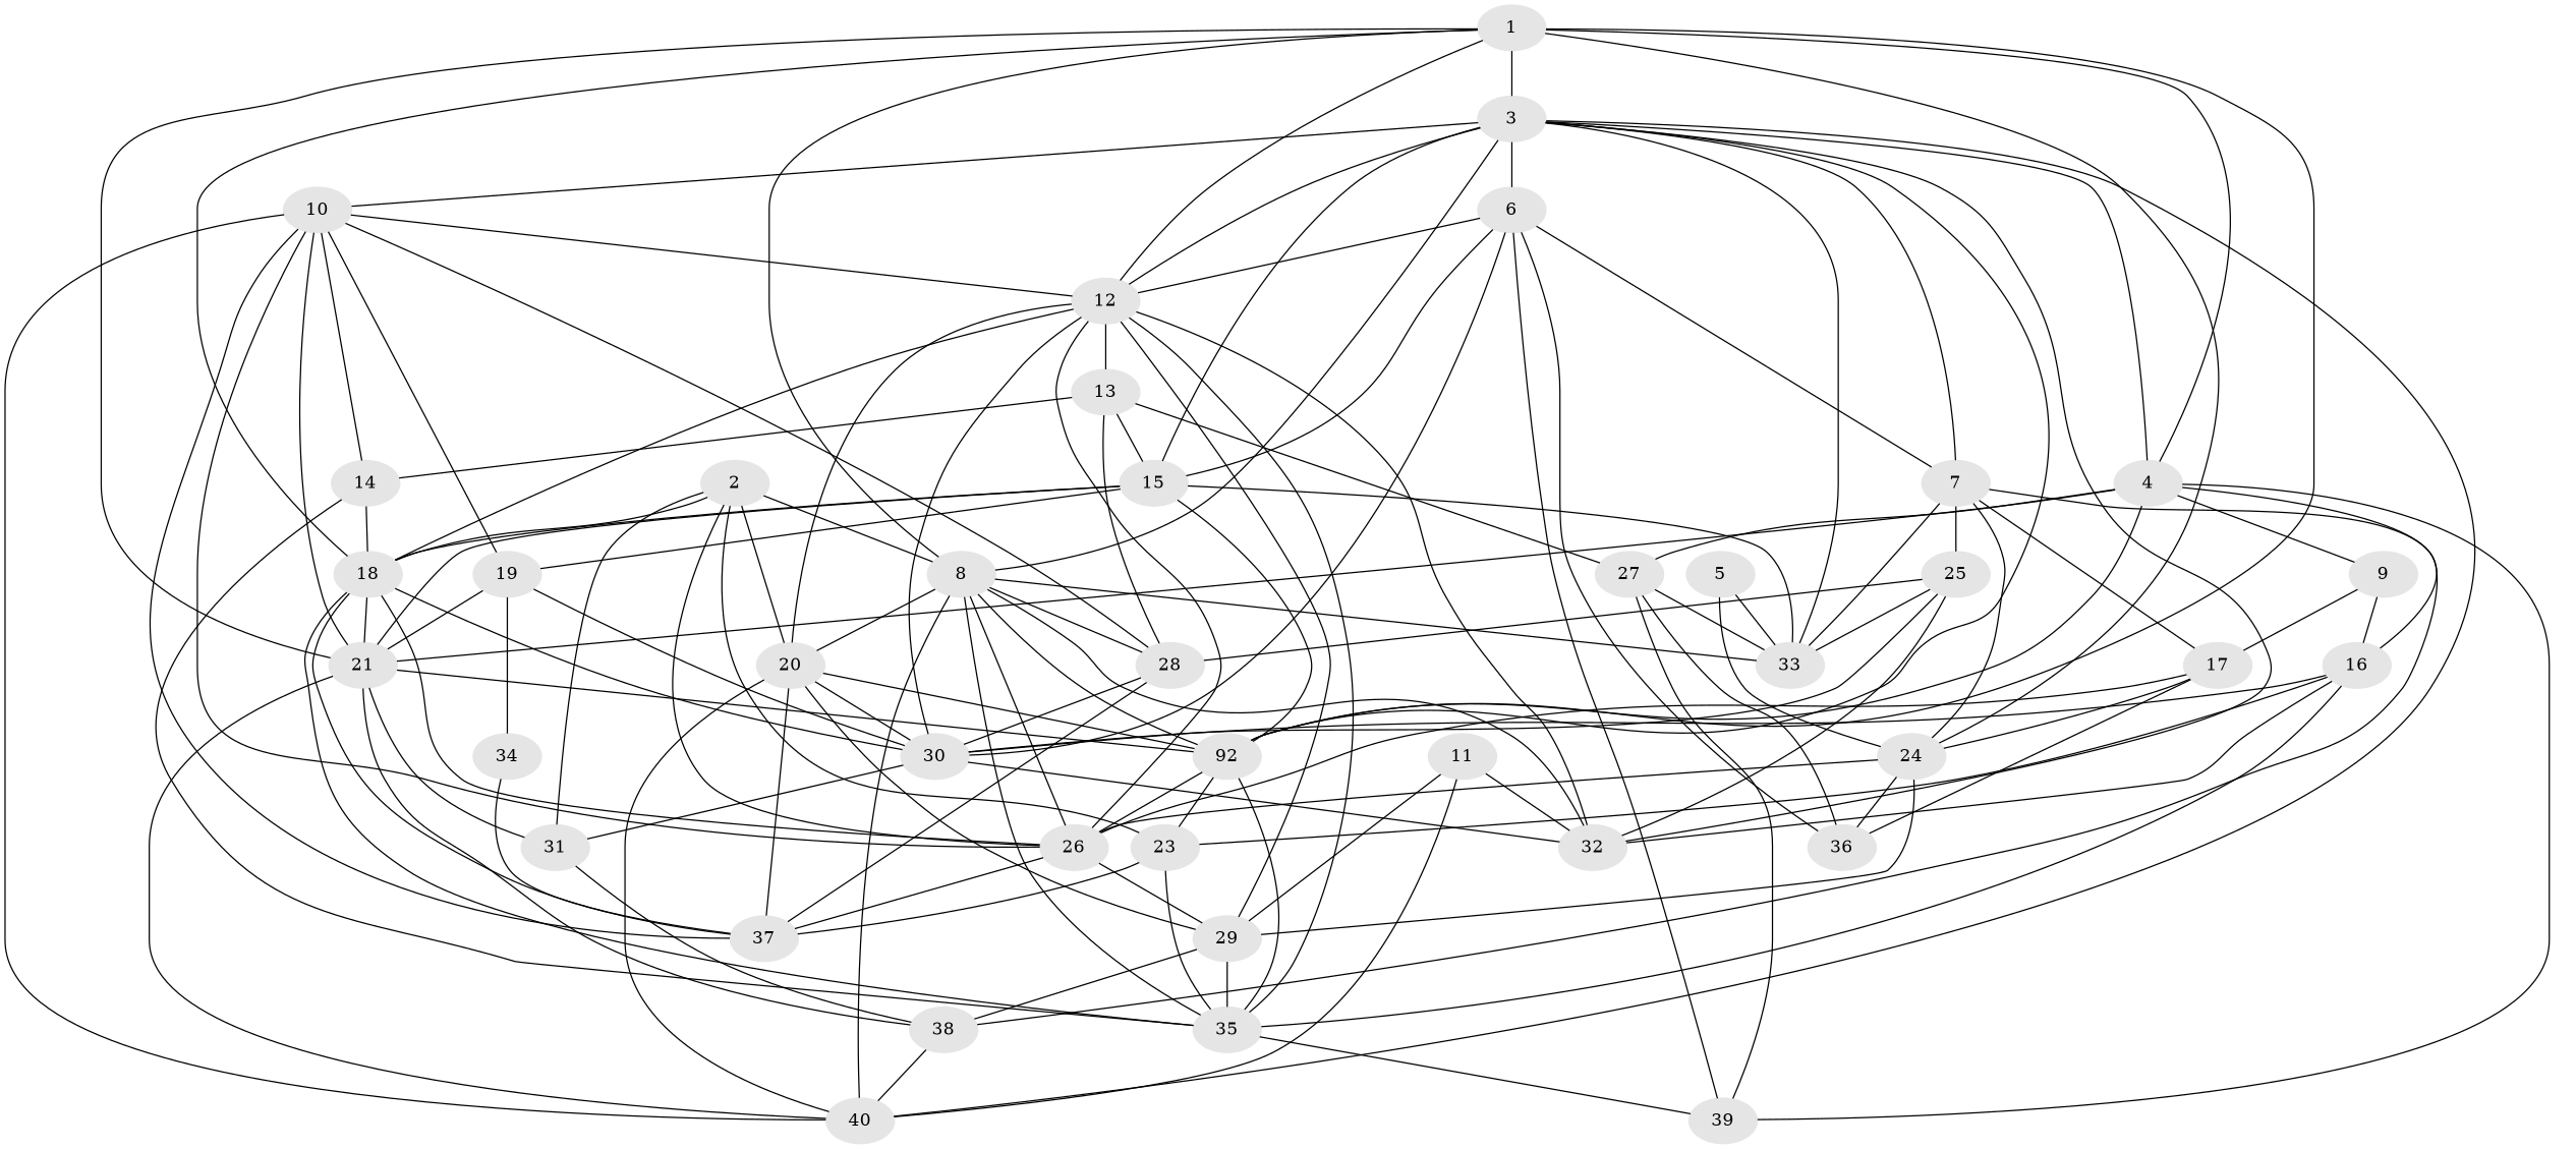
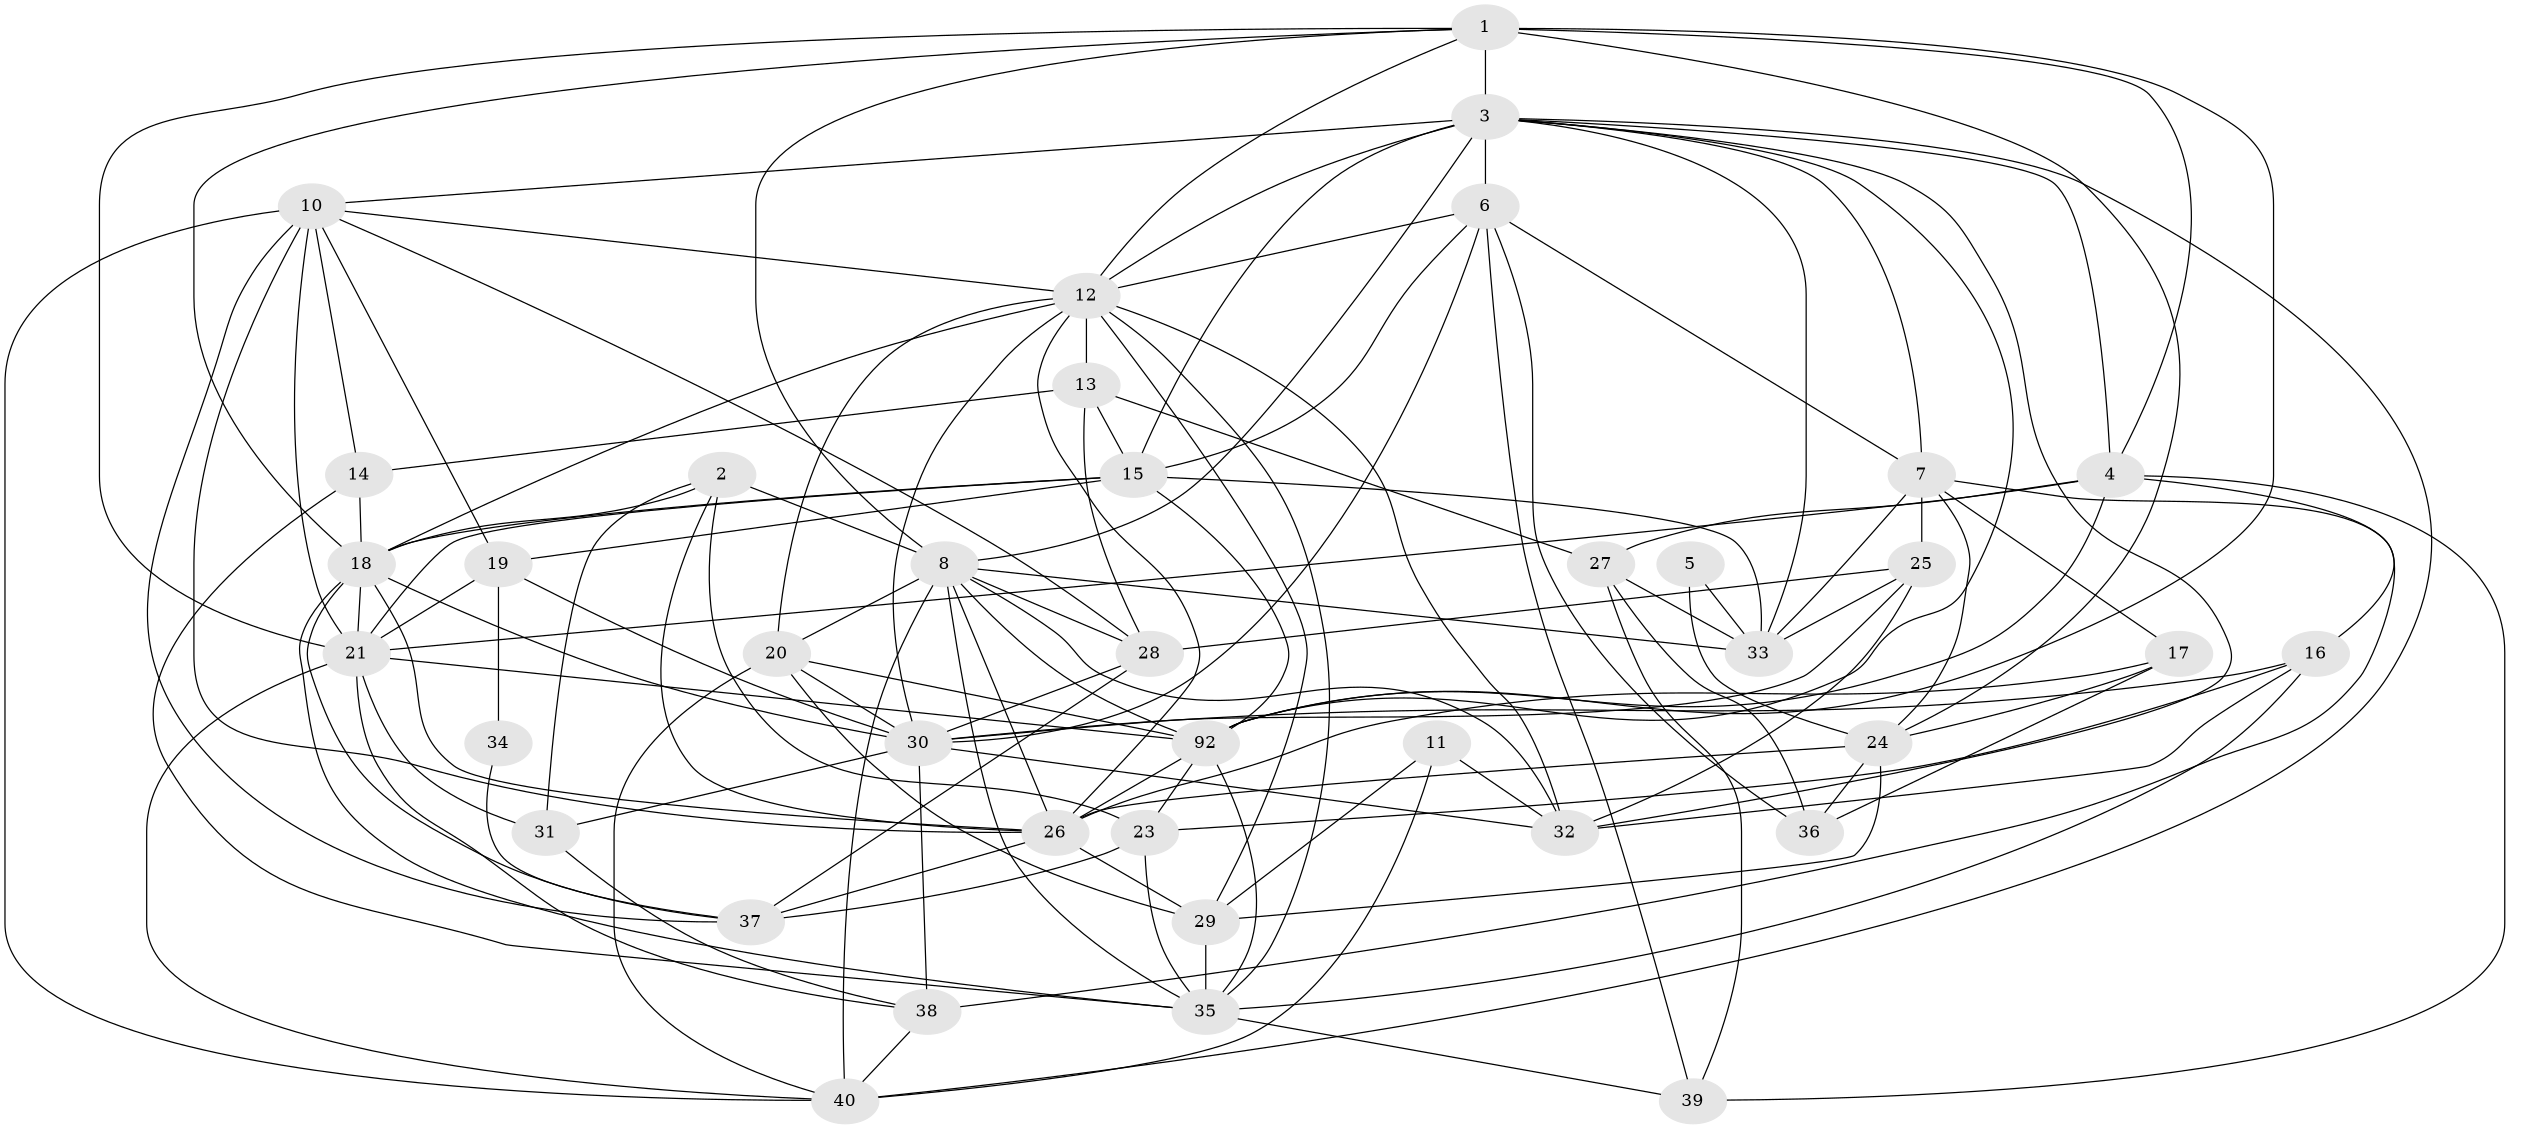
  graph {
    node [color=gray90 style=filled]
    edge [weight=1.0]
    1
    3
    4
    8
    12
    18
    21
    n8 [label=92]
    24
    6
    7
    10
    15
    32
    33
    40
-   9
    16
    27
    39
    20
    26
    28
    35
    30
    29
    13
    37
    31
    38
    23
    36
    2
    17
    25
    14
    19
    5
    34
    11
    1 -- 3 [weight=2.0]
    1 -- 4
    1 -- 8
    1 -- 12
    1 -- 18
    1 -- 21
    1 -- n8
    1 -- 24
    3 -- 4
    3 -- 8 [weight=2.0]
    3 -- 12
    3 -- n8
    3 -- 6 [weight=2.0]
    3 -- 7
    3 -- 10
    3 -- 15
    3 -- 32
    3 -- 33
    3 -- 40
    4 -- 21
    4 -- n8
-   4 -- 9
    4 -- 16
    4 -- 27
    4 -- 39
    8 -- n8
    8 -- 32
    8 -- 33
    8 -- 40
    8 -- 20
    8 -- 26
    8 -- 28 [weight=2.0]
    8 -- 35 [weight=2.0]
    12 -- 18
    12 -- 32
    12 -- 20
    12 -- 26
    12 -- 35 [weight=2.0]
    12 -- 30
    12 -- 29
    12 -- 13 [weight=3.0]
    18 -- 21
    18 -- 26 [weight=2.0]
    18 -- 35
    18 -- 30
    18 -- 37
    21 -- n8
    21 -- 40
    21 -- 31
    21 -- 38
    n8 -- 26
    n8 -- 35 [weight=2.0]
    n8 -- 23
    24 -- 26
    24 -- 29
    24 -- 36
    6 -- 12
    6 -- 7 [weight=2.0]
    6 -- 15
    6 -- 39
    6 -- 30
    6 -- 36
    7 -- 24
    7 -- 33
    7 -- 38
    7 -- 17
    7 -- 25 [weight=2.0]
    10 -- 12
    10 -- 21
    10 -- 40
    10 -- 26 [weight=2.0]
    10 -- 28
    10 -- 37
    10 -- 14
    10 -- 19
    15 -- 18 [weight=3.0]
    15 -- 21
    15 -- n8
    15 -- 33
    15 -- 19
-   9 -- 16
-   9 -- 17
    16 -- 32
    16 -- 35
    16 -- 30
    16 -- 23
    27 -- 33
    27 -- 39
    27 -- 36
    20 -- n8
    20 -- 40
    20 -- 30 [weight=2.0]
    20 -- 29
-   20 -- 37
    26 -- 29 [weight=2.0]
    26 -- 37
    28 -- 30
    28 -- 37
    35 -- 39
    30 -- 32
    30 -- 31
    29 -- 35 [weight=2.0]
-   29 -- 38
+   30 -- 38
    13 -- 15
    13 -- 27
    13 -- 28
    13 -- 14
    31 -- 38
    38 -- 40
    23 -- 35
    23 -- 37
    2 -- 8
    2 -- 18
-   2 -- 20
    2 -- 26
    2 -- 31
    2 -- 23 [weight=2.0]
    17 -- 24
    17 -- 26 [weight=2.0]
    17 -- 36
    25 -- 32
    25 -- 33
    25 -- 28
    25 -- 30
    14 -- 18
    14 -- 35
    19 -- 21
    19 -- 30 [weight=2.0]
    19 -- 34
    5 -- 24
    5 -- 33
    34 -- 37
    11 -- 32
    11 -- 40
    11 -- 29
  }
